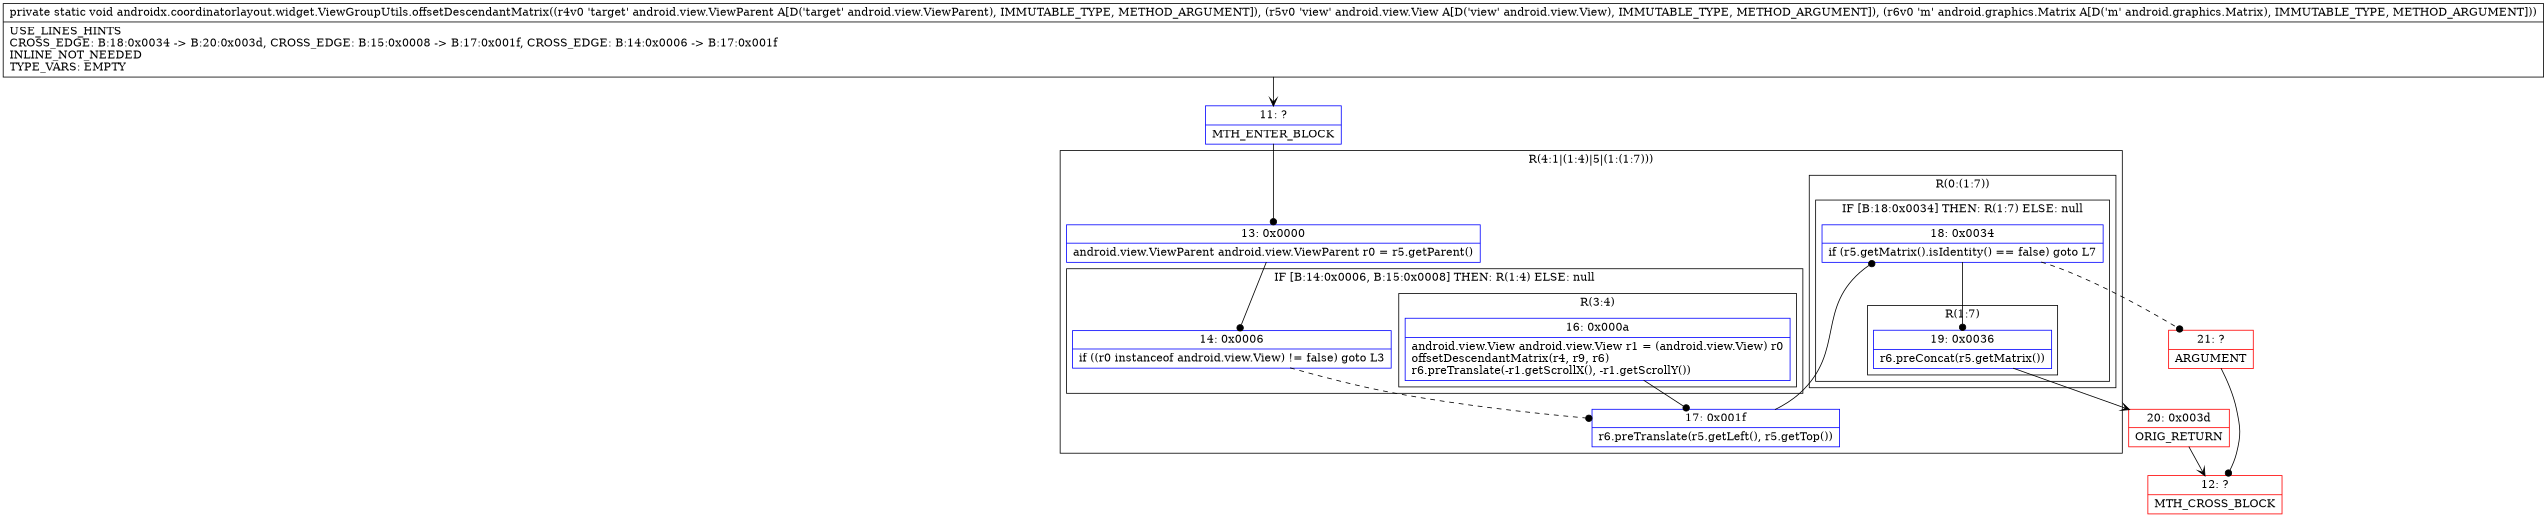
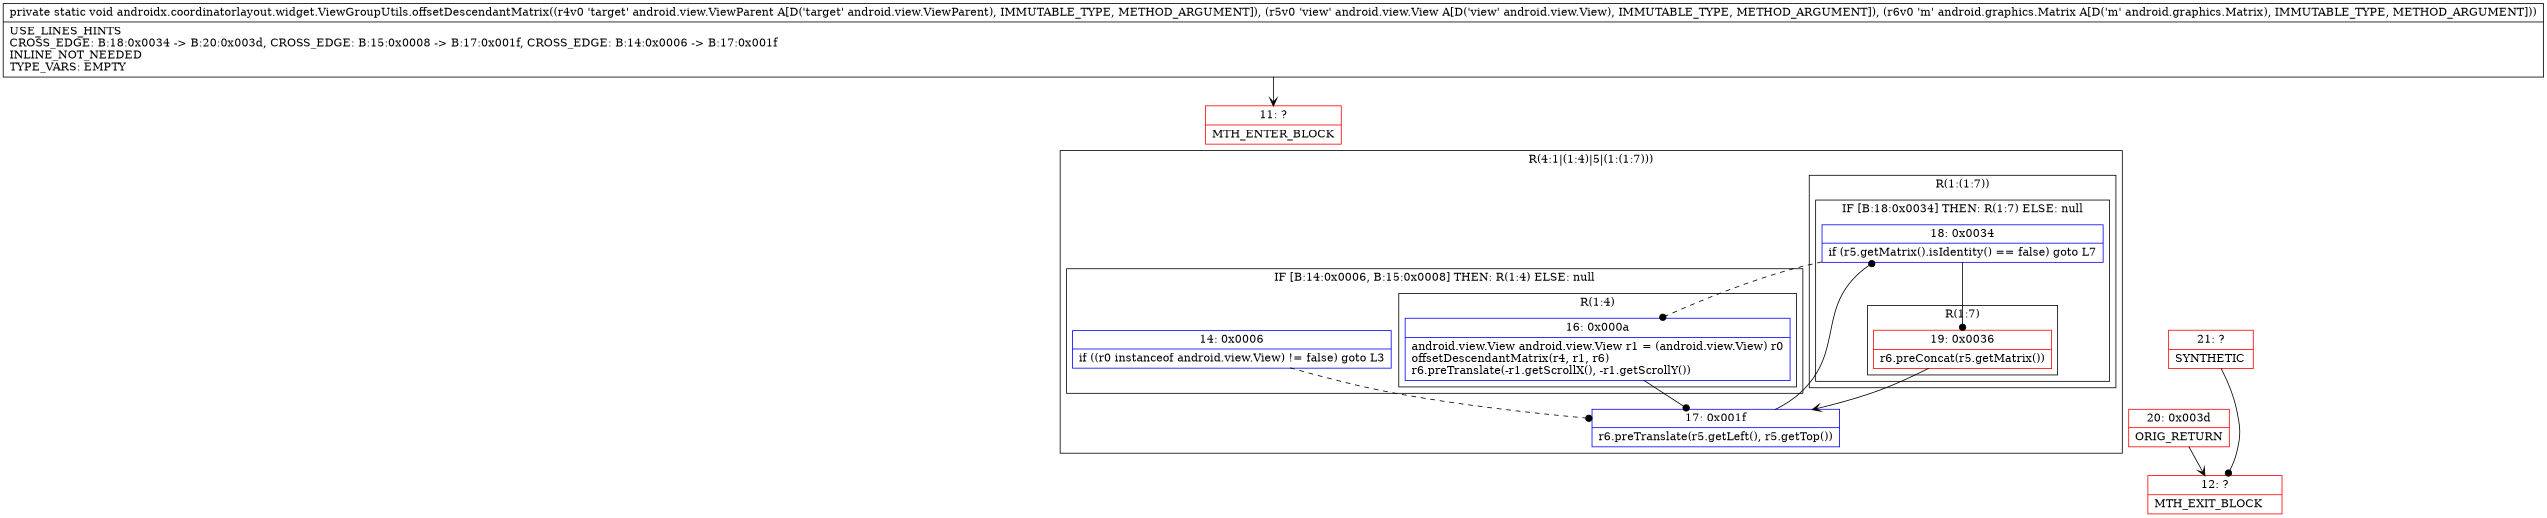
  digraph {
    node [color=blue shape=record]
    edge [arrowhead=dot]
-   n1 [label="{16\:\ 0x000a|android.view.View android.view.View r1 = (android.view.View) r0\loffsetDescendantMatrix(r4, r9, r6)\lr6.preTranslate(\-r1.getScrollX(), \-r1.getScrollY())\l}"]
+   n1 [label="{16\:\ 0x000a|android.view.View android.view.View r1 = (android.view.View) r0\loffsetDescendantMatrix(r4, r1, r6)\lr6.preTranslate(\-r1.getScrollX(), \-r1.getScrollY())\l}"]
    n2 [label="{14\:\ 0x0006|if ((r0 instanceof android.view.View) != false) goto L3\l}"]
-   n3 [label="{19\:\ 0x0036|r6.preConcat(r5.getMatrix())\l}"]
+   n3 [color=red label="{19\:\ 0x0036|r6.preConcat(r5.getMatrix())\l}"]
    n4 [label="{18\:\ 0x0034|if (r5.getMatrix().isIdentity() == false) goto L7\l}"]
-   n5 [label="{13\:\ 0x0000|android.view.ViewParent android.view.ViewParent r0 = r5.getParent()\l}"]
    n6 [label="{17\:\ 0x001f|r6.preTranslate(r5.getLeft(), r5.getTop())\l}"]
    n7 [color=red label="{20\:\ 0x003d|ORIG_RETURN\l}"]
-   n8 [color=red label="{21\:\ ?|ARGUMENT\l}"]
-   n9 [color=red label="{12\:\ ?|MTH_CROSS_BLOCK\l}"]
-   n10 [label="{11\:\ ?|MTH_ENTER_BLOCK\l}"]
+   n8 [color=red label="{21\:\ ?|SYNTHETIC\l}"]
+   n9 [color=red label="{12\:\ ?|MTH_EXIT_BLOCK\l}"]
+   n10 [color=red label="{11\:\ ?|MTH_ENTER_BLOCK\l}"]
    n11 [label="{private static void androidx.coordinatorlayout.widget.ViewGroupUtils.offsetDescendantMatrix((r4v0 'target' android.view.ViewParent A[D('target' android.view.ViewParent), IMMUTABLE_TYPE, METHOD_ARGUMENT]), (r5v0 'view' android.view.View A[D('view' android.view.View), IMMUTABLE_TYPE, METHOD_ARGUMENT]), (r6v0 'm' android.graphics.Matrix A[D('m' android.graphics.Matrix), IMMUTABLE_TYPE, METHOD_ARGUMENT]))  | USE_LINES_HINTS\lCROSS_EDGE: B:18:0x0034 \-\> B:20:0x003d, CROSS_EDGE: B:15:0x0008 \-\> B:17:0x001f, CROSS_EDGE: B:14:0x0006 \-\> B:17:0x001f\lINLINE_NOT_NEEDED\lTYPE_VARS: EMPTY\l}" color=""]
    subgraph cluster_1 {
      label="R(4:1|(1:4)|5|(1:(1:7)))"
-     n5
      n6
      subgraph cluster_2 {
        label="IF [B:14:0x0006, B:15:0x0008] THEN: R(1:4) ELSE: null"
        n2
        subgraph cluster_3 {
-         label="R(3:4)"
+         label="R(1:4)"
          n1
        }
      }
      subgraph cluster_4 {
-       label="R(0:(1:7))"
+       label="R(1:(1:7))"
        subgraph cluster_5 {
          label="IF [B:18:0x0034] THEN: R(1:7) ELSE: null"
          n4
          subgraph cluster_6 {
            label="R(1:7)"
            n3
          }
        }
      }
    }
    n1 -> n6
    n2 -> n6 [style=dashed]
-   n3 -> n7 [arrowhead=vee]
+   n3 -> n6 [arrowhead=vee]
    n4 -> n3
-   n4 -> n8 [style=dashed]
-   n5 -> n2
+   n4 -> n1 [style=dashed]
    n6 -> n4
    n7 -> n9 [arrowhead=vee]
    n8 -> n9
-   n10 -> n5
    n11 -> n10 [arrowhead=vee]
  }
